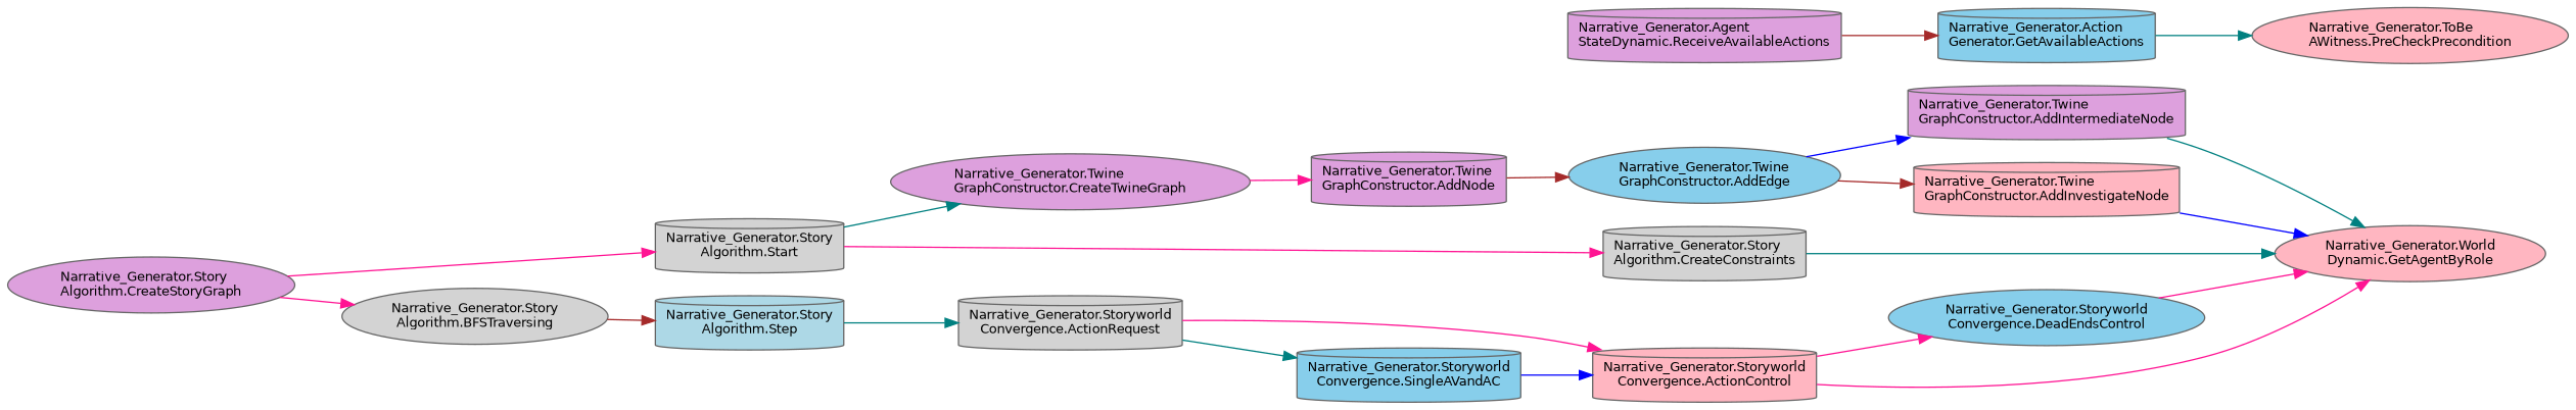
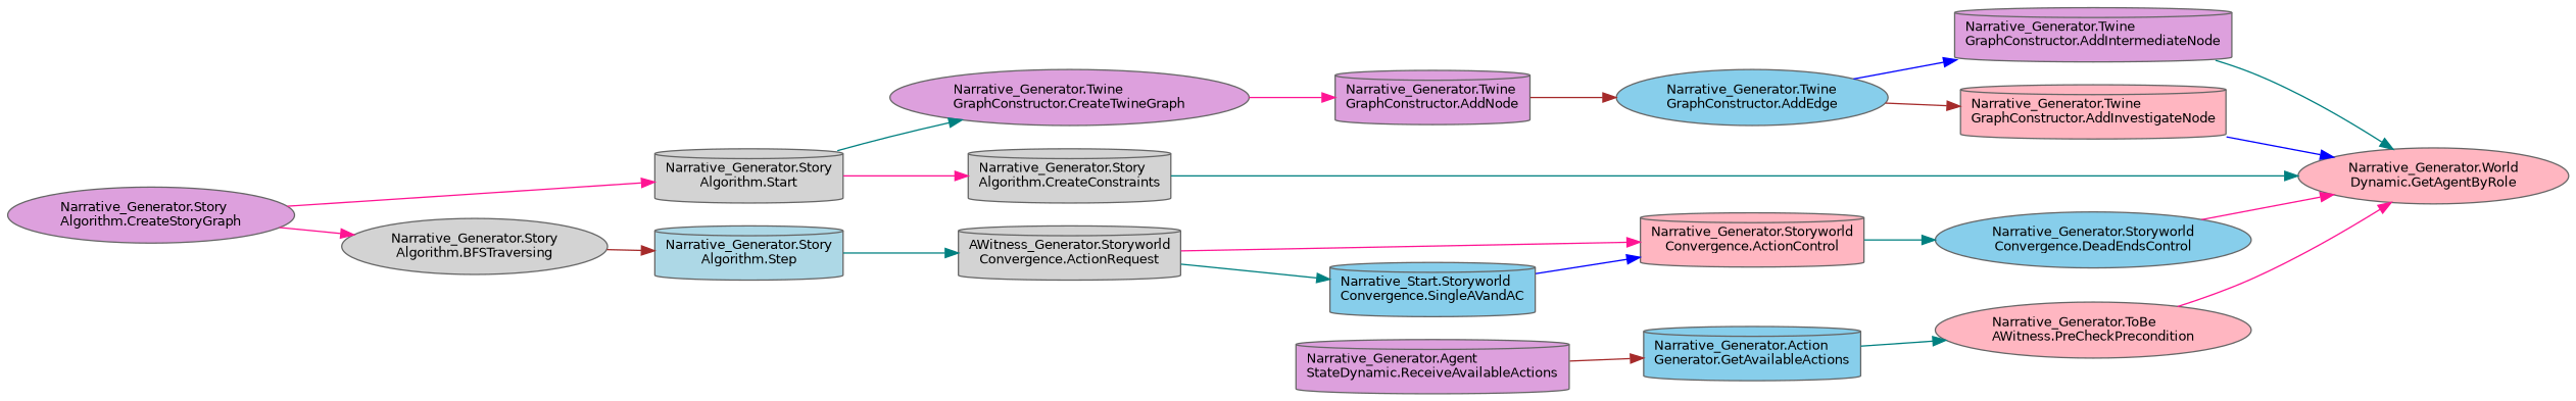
  digraph {
    rankdir=RL
    node [color=grey40 fillcolor=plum fontname=Helvetica fontsize=10 shape=cylinder style=filled]
    edge [color=deeppink dir=back fontname=Helvetica fontsize=10 labelfontname=Helvetica labelfontsize=10 style=solid]
    n1 [color=gray40 fillcolor=lightpink fontcolor=black height=0.2 label="Narrative_Generator.World\lDynamic.GetAgentByRole" shape=ellipse width=0.4]
    n2 [height=0.2 label="Narrative_Generator.Twine\lGraphConstructor.AddIntermediateNode" width=0.4]
    n3 [fillcolor=lightpink height=0.2 label="Narrative_Generator.Twine\lGraphConstructor.AddInvestigateNode" width=0.4]
    n4 [fillcolor=lightgrey height=0.2 label="Narrative_Generator.Story\lAlgorithm.CreateConstraints" width=0.4]
    n5 [fillcolor=skyblue height=0.2 label="Narrative_Generator.Storyworld\lConvergence.DeadEndsControl" shape=ellipse width=0.4]
    n6 [fillcolor=lightpink height=0.2 label="Narrative_Generator.ToBe\lAWitness.PreCheckPrecondition" shape=ellipse width=0.4]
    n7 [fillcolor=skyblue height=0.2 label="Narrative_Generator.Twine\lGraphConstructor.AddEdge" shape=ellipse width=0.4]
    n8 [fillcolor=lightgrey height=0.2 label="Narrative_Generator.Story\lAlgorithm.Start" width=0.4]
    n9 [fillcolor=lightpink height=0.2 label="Narrative_Generator.Storyworld\lConvergence.ActionControl" width=0.4]
    n10 [fillcolor=skyblue height=0.2 label="Narrative_Generator.Action\lGenerator.GetAvailableActions" width=0.4]
    n11 [height=0.2 label="Narrative_Generator.Twine\lGraphConstructor.AddNode" width=0.4]
    n12 [height=0.2 label="Narrative_Generator.Twine\lGraphConstructor.CreateTwineGraph" shape=ellipse width=0.4]
    n13 [height=0.2 label="Narrative_Generator.Story\lAlgorithm.CreateStoryGraph" shape=ellipse width=0.4]
-   n14 [fillcolor=lightgrey height=0.2 label="Narrative_Generator.Storyworld\lConvergence.ActionRequest" width=0.4]
-   n15 [fillcolor=skyblue height=0.2 label="Narrative_Generator.Storyworld\lConvergence.SingleAVandAC" width=0.4]
+   n14 [fillcolor=lightgrey height=0.2 label="AWitness_Generator.Storyworld\lConvergence.ActionRequest" width=0.4]
+   n15 [fillcolor=skyblue height=0.2 label="Narrative_Start.Storyworld\lConvergence.SingleAVandAC" width=0.4]
    n16 [fillcolor=lightblue height=0.2 label="Narrative_Generator.Story\lAlgorithm.Step" width=0.4]
    n17 [fillcolor=lightgrey height=0.2 label="Narrative_Generator.Story\lAlgorithm.BFSTraversing" shape=ellipse width=0.4]
    n18 [height=0.2 label="Narrative_Generator.Agent\lStateDynamic.ReceiveAvailableActions" width=0.4]
    n1 -> n2 [color=teal]
    n1 -> n3 [color=blue]
    n1 -> n4 [color=teal]
    n1 -> n5
-   n1 -> n9
+   n1 -> n6
    n2 -> n7 [color=blue]
    n3 -> n7 [color=brown]
    n4 -> n8
-   n5 -> n9
+   n5 -> n9 [color=teal]
    n6 -> n10 [color=teal]
    n7 -> n11 [color=brown]
    n8 -> n13
    n9 -> n14
    n9 -> n15 [color=blue]
    n10 -> n18 [color=brown]
    n11 -> n12
    n12 -> n8 [color=teal]
    n14 -> n16 [color=teal]
    n15 -> n14 [color=teal]
    n16 -> n17 [color=brown]
    n17 -> n13
  }
